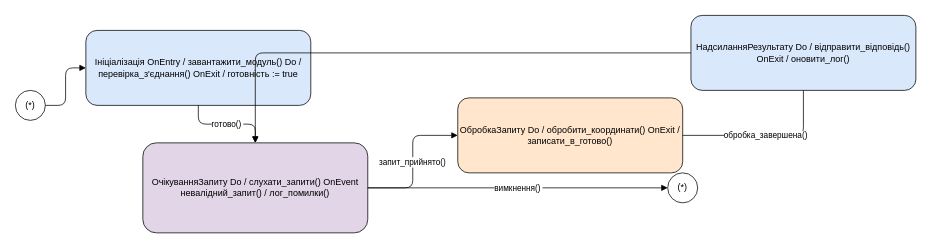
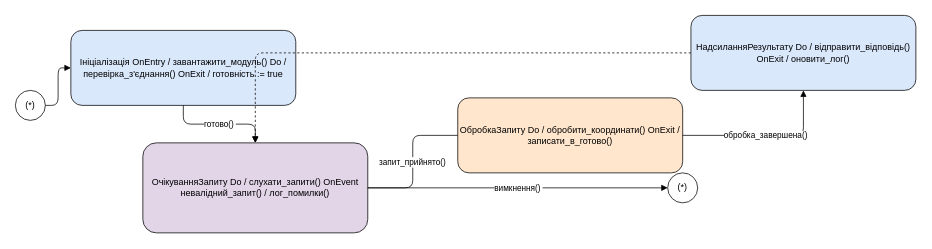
  <mxCell id="0" />
  <mxCell id="1" parent="0" />
  <mxCell id="2" value="(*)" style="ellipse;whiteSpace=wrap;html=1;fillColor=#FFFFFF;" parent="1" vertex="1"><mxGeometry x="20" y="120" width="40" height="40" as="geometry" /></mxCell>
- <mxCell id="3" value="Ініціалізація OnEntry / завантажити_модуль() Do / перевірка_з'єднання() OnExit / готовність := true" style="rounded=1;whiteSpace=wrap;html=1;fillColor=#DAE8FC;" parent="1" vertex="1"><mxGeometry x="114" y="40" width="300" height="100" as="geometry" /></mxCell>
+ <mxCell id="3" value="Ініціалізація OnEntry / завантажити_модуль() Do / перевірка_з'єднання() OnExit / готовність := true" style="rounded=1;whiteSpace=wrap;html=1;fillColor=#DAE8FC;" parent="1" vertex="1"><mxGeometry x="94" y="40" width="300" height="100" as="geometry" /></mxCell>
  <mxCell id="4" value="ОчікуванняЗапиту Do / слухати_запити() OnEvent невалідний_запит() / лог_помилки()" style="rounded=1;whiteSpace=wrap;html=1;fillColor=#E1D5E7;" parent="1" vertex="1"><mxGeometry x="190" y="190" width="300" height="120" as="geometry" /></mxCell>
  <mxCell id="5" value="ОбробкаЗапиту Do / обробити_координати() OnExit / записати_в_готово()" style="rounded=1;whiteSpace=wrap;html=1;fillColor=#FFE6CC;" parent="1" vertex="1"><mxGeometry x="610" y="130" width="300" height="100" as="geometry" /></mxCell>
  <mxCell id="6" value="НадсиланняРезультату Do / відправити_відповідь() OnExit / оновити_лог()" style="rounded=1;whiteSpace=wrap;html=1;fillColor=#dae8fc;" parent="1" vertex="1"><mxGeometry x="921" width="300" height="100" as="geometry" y="20" /></mxCell>
  <mxCell id="7" value="(*)" style="ellipse;whiteSpace=wrap;html=1;fillColor=#FFFFFF;" parent="1" vertex="1"><mxGeometry x="890" y="230" width="40" height="40" as="geometry" /></mxCell>
  <mxCell id="8" value="" style="edgeStyle=orthogonalEdgeStyle;endArrow=block;" parent="1" source="2" target="3" edge="1"><mxGeometry relative="1" as="geometry" /></mxCell>
  <mxCell id="9" value="готово()" style="edgeStyle=orthogonalEdgeStyle;endArrow=block;" parent="1" source="3" target="4" edge="1"><mxGeometry relative="1" as="geometry" /></mxCell>
- <mxCell id="10" value="запит_прийнято()" style="edgeStyle=orthogonalEdgeStyle;endArrow=block;" parent="1" source="4" target="5" edge="1"><mxGeometry relative="1" as="geometry" /></mxCell>
- <mxCell id="11" value="обробка_завершена()" style="edgeStyle=orthogonalEdgeStyle;endArrow=none;" parent="1" source="5" target="6" edge="1"><mxGeometry relative="1" as="geometry" /></mxCell>
- <mxCell id="12" value="" style="edgeStyle=orthogonalEdgeStyle;endArrow=block;" parent="1" source="6" target="4" edge="1"><mxGeometry relative="1" as="geometry" /></mxCell>
+ <mxCell id="10" value="запит_прийнято()" style="edgeStyle=orthogonalEdgeStyle;endArrow=none;" parent="1" source="4" target="5" edge="1"><mxGeometry relative="1" as="geometry" /></mxCell>
+ <mxCell id="11" value="обробка_завершена()" style="edgeStyle=orthogonalEdgeStyle;endArrow=block;" parent="1" source="5" target="6" edge="1"><mxGeometry relative="1" as="geometry" /></mxCell>
+ <mxCell id="12" value="" style="edgeStyle=orthogonalEdgeStyle;endArrow=block;dashed=1;" parent="1" source="6" target="4" edge="1"><mxGeometry relative="1" as="geometry" /></mxCell>
  <mxCell id="13" value="вимкнення()" style="edgeStyle=orthogonalEdgeStyle;endArrow=block;" parent="1" source="4" target="7" edge="1"><mxGeometry relative="1" as="geometry" /></mxCell>
